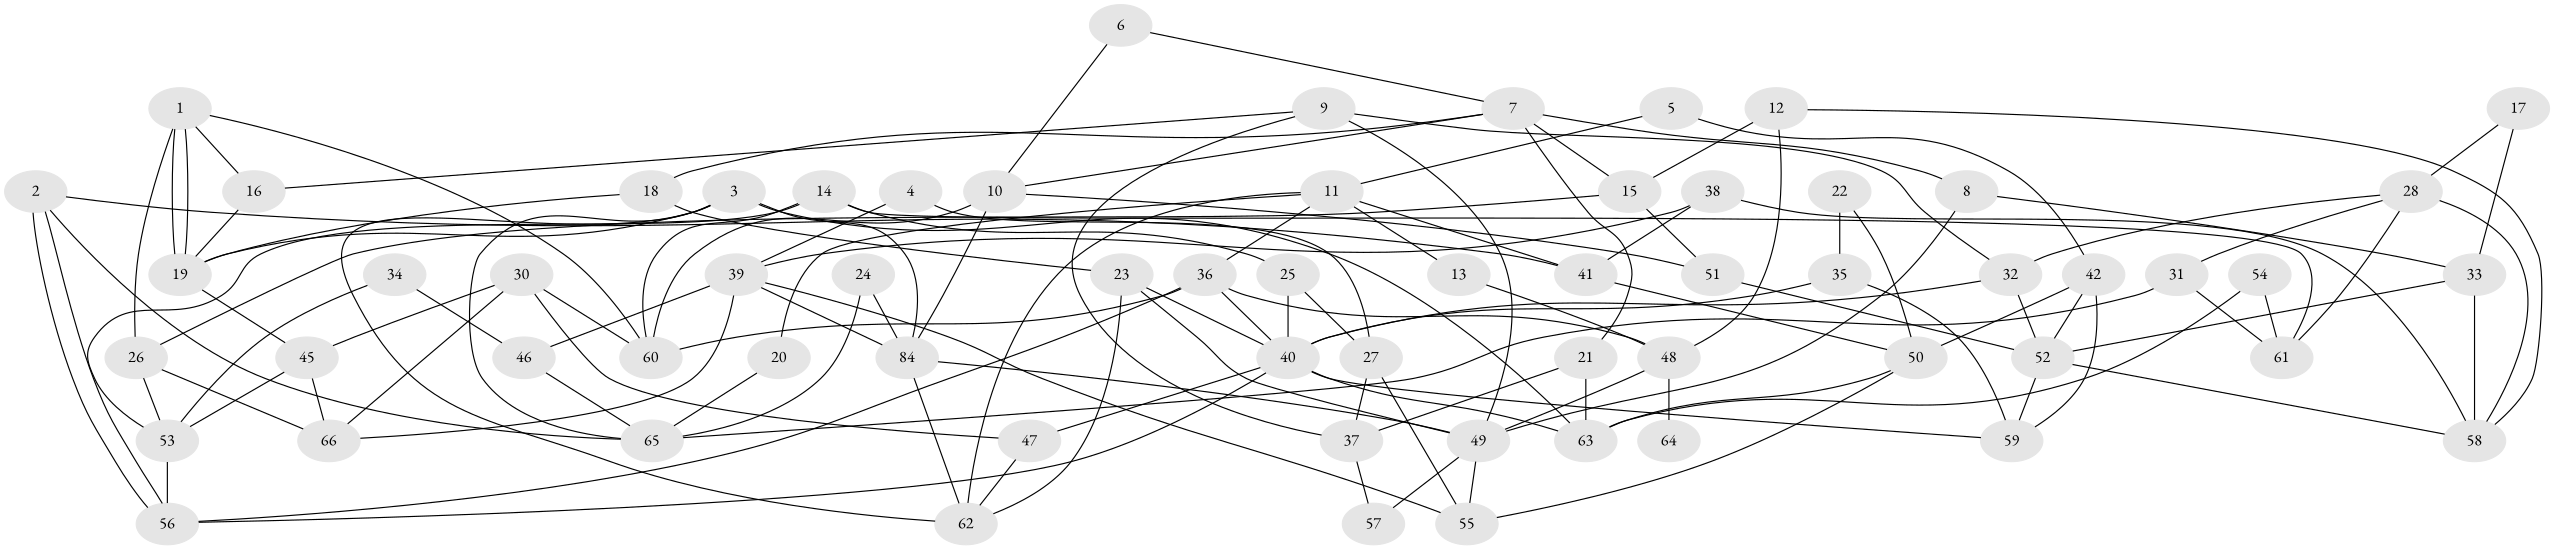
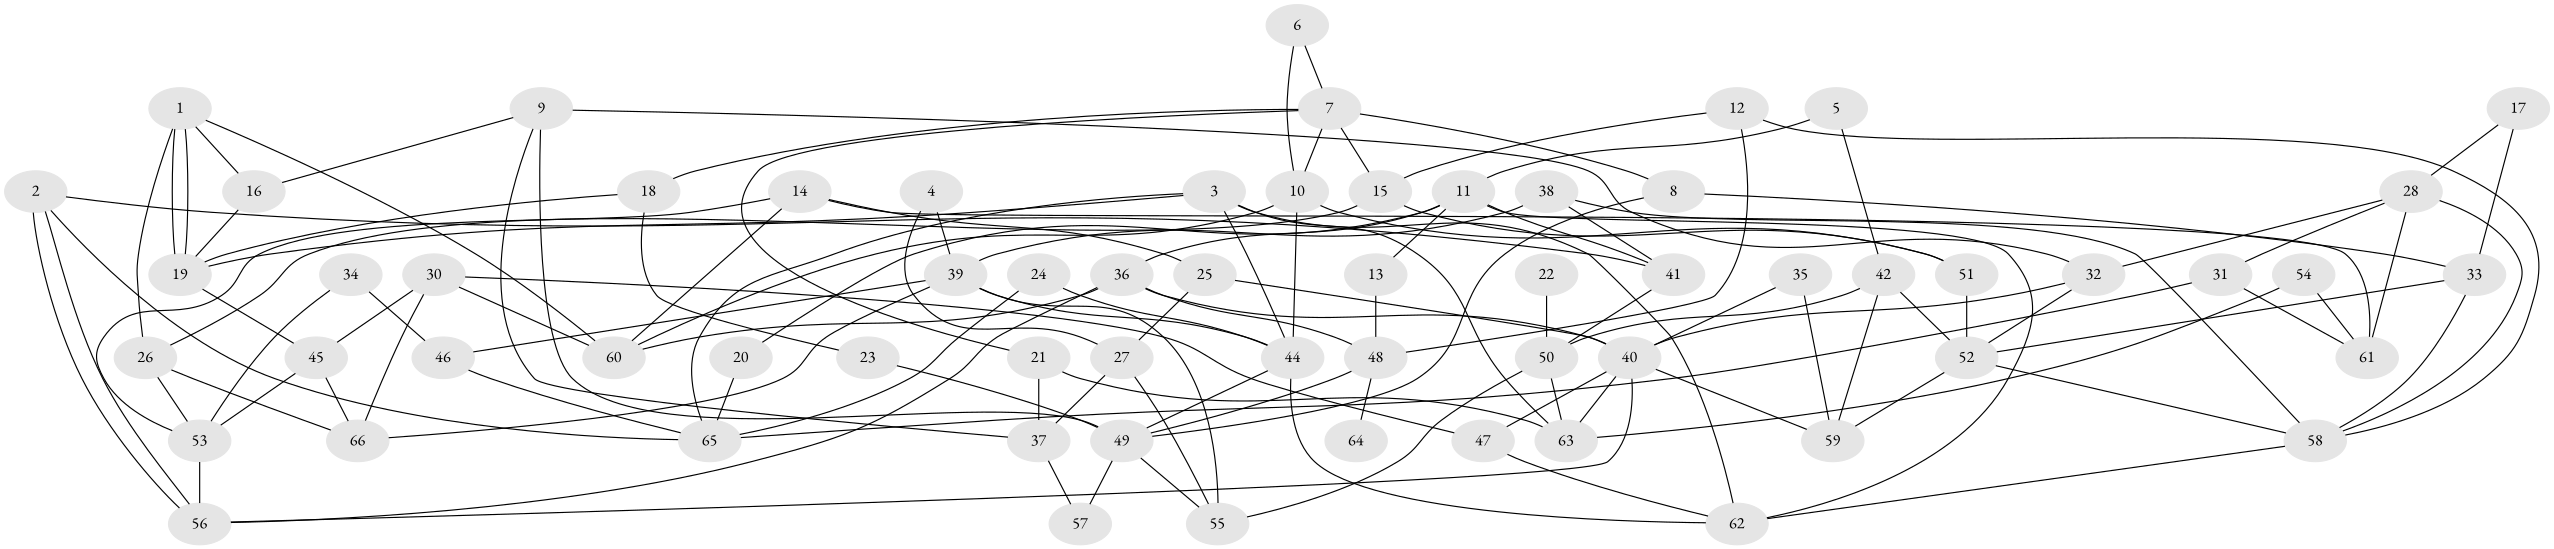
  graph {
    fontname="EB Garamond"
    node [color=gray90 fontname="EB Garamond" style=filled]
    edge [fontname="EB Garamond"]
    1
    16
    19
    26
    60
    45
    53
    66
    2
    41
    56
    65
    50
    3
-   44 [label=84]
+   44
    62
    63
    49
    4
    27
    39
    37
    55
    46
    5
    11
    42
    13
    20
    36
    52
    59
    6
    7
    10
    8
    15
    18
    21
    51
    33
    23
    58
    57
    9
    32
    40
    48
    12
    64
    14
    25
    61
    17
    28
    31
    22
    35
    47
    24
    30
    34
    38
    54
    1 -- 16
    1 -- 19
    1 -- 19
    1 -- 26
    1 -- 60
    16 -- 19
    19 -- 45
    26 -- 53
    26 -- 66
    45 -- 53
    45 -- 66
    53 -- 56
    2 -- 41
    2 -- 56
    2 -- 56
    2 -- 65
    41 -- 50
    50 -- 63
    50 -- 55
    3 -- 19
    3 -- 65
    3 -- 44
    3 -- 62
    3 -- 63
    44 -- 62
    44 -- 49
    49 -- 55
    49 -- 57
    4 -- 27
    4 -- 39
    27 -- 37
    27 -- 55
    39 -- 66
    39 -- 44
    39 -- 55
    39 -- 46
    37 -- 57
    46 -- 65
    5 -- 11
    5 -- 42
    11 -- 41
    11 -- 62
    11 -- 13
    11 -- 20
    11 -- 36
    42 -- 50
    42 -- 52
    42 -- 59
    13 -- 48
    20 -- 65
    36 -- 60
    36 -- 56
    36 -- 40
    36 -- 48
    52 -- 59
    52 -- 58
    6 -- 7
    6 -- 10
    7 -- 10
    7 -- 8
    7 -- 15
    7 -- 18
    7 -- 21
    10 -- 60
    10 -- 44
    10 -- 51
    8 -- 49
    8 -- 33
    15 -- 26
    15 -- 51
    18 -- 19
    18 -- 23
    21 -- 63
    21 -- 37
    51 -- 52
    33 -- 52
    33 -- 58
    23 -- 49
-   23 -- 40
-   23 -- 62
+   58 -- 62
    9 -- 16
    9 -- 49
    9 -- 37
    9 -- 32
    32 -- 52
    32 -- 40
    40 -- 56
    40 -- 63
    40 -- 59
    40 -- 47
    48 -- 49
    48 -- 64
    12 -- 15
    12 -- 58
    12 -- 48
    14 -- 60
    14 -- 53
    14 -- 25
    14 -- 61
    25 -- 27
    25 -- 40
    17 -- 33
    17 -- 28
    28 -- 58
    28 -- 32
    28 -- 61
    28 -- 31
    31 -- 65
    31 -- 61
    22 -- 50
-   22 -- 35
    35 -- 59
    35 -- 40
    47 -- 62
    24 -- 65
    24 -- 44
    30 -- 60
    30 -- 45
    30 -- 66
    30 -- 47
    34 -- 53
    34 -- 46
    38 -- 41
    38 -- 39
    38 -- 58
    54 -- 63
    54 -- 61
  }
